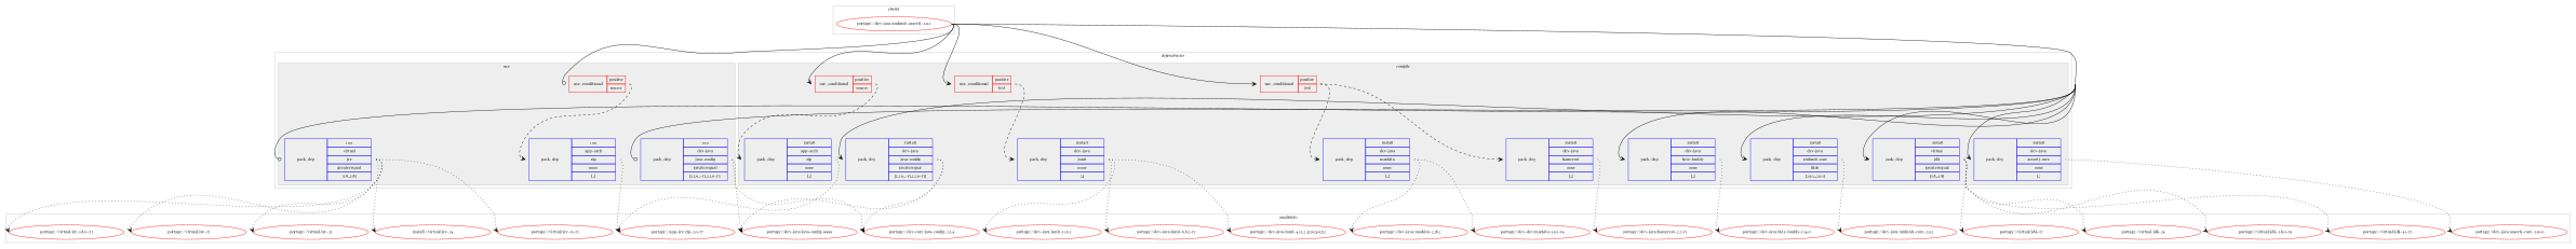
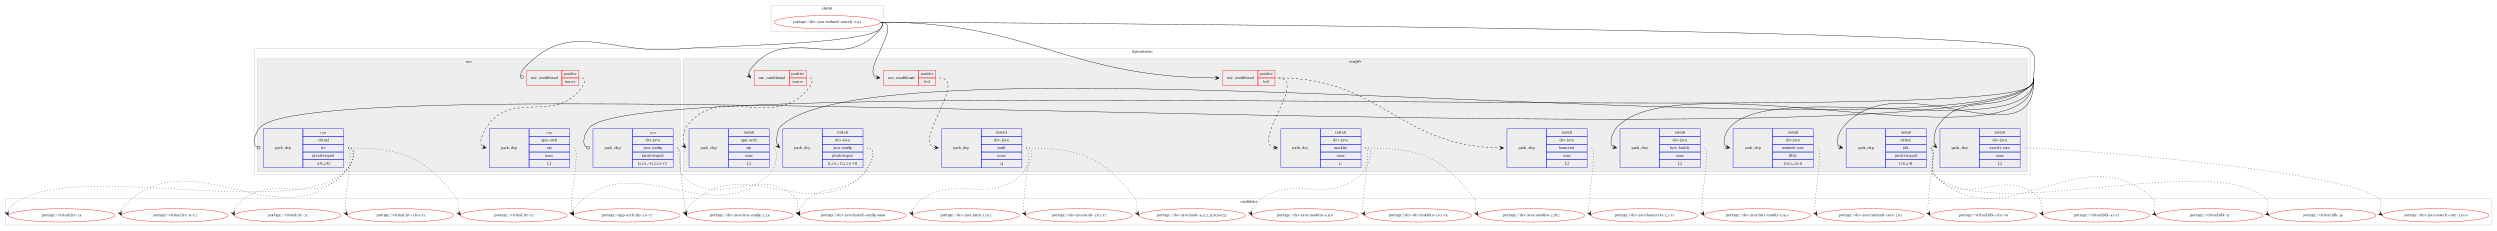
  digraph {
    compound=true
    concentrate=true
    fontname="Playfair Display"
    fontsize=10
    newrank=true
    rankdir=TB
    ranksep=1.5
    node [color=red fontname="Playfair Display" fontsize=10]
    edge [arrowhead=vee fontname="Playfair Display" headport=w style=dotted tailport=e weight=100]
    n1 [label="portage://dev-java/xmlunit-assertj-2.9.1" width=4]
    n2 [color=blue label=<<TABLE BORDER="0" CELLBORDER="1" CELLSPACING="0" CELLPADDING="4" WIDTH="220"><TR><TD ROWSPAN="6" CELLPADDING="30">pack_dep</TD></TR><TR><TD WIDTH="110">install</TD></TR><TR><TD>app-arch</TD></TR><TR><TD>zip</TD></TR><TR><TD>none</TD></TR><TR><TD>[,,]</TD></TR></TABLE>> shape=none]
    n3 [label=<<TABLE BORDER="0" CELLBORDER="1" CELLSPACING="0" CELLPADDING="4"><TR><TD ROWSPAN="3" CELLPADDING="10">use_conditional</TD></TR><TR><TD>positive</TD></TR><TR><TD>source</TD></TR></TABLE>> shape=none]
    n4 [color=blue label=<<TABLE BORDER="0" CELLBORDER="1" CELLSPACING="0" CELLPADDING="4" WIDTH="220"><TR><TD ROWSPAN="6" CELLPADDING="30">pack_dep</TD></TR><TR><TD WIDTH="110">install</TD></TR><TR><TD>dev-java</TD></TR><TR><TD>java-config</TD></TR><TR><TD>greaterequal</TD></TR><TR><TD>[2.2.0,,-r3,2.2.0-r3]</TD></TR></TABLE>> shape=none]
    n5 [color=blue label=<<TABLE BORDER="0" CELLBORDER="1" CELLSPACING="0" CELLPADDING="4" WIDTH="220"><TR><TD ROWSPAN="6" CELLPADDING="30">pack_dep</TD></TR><TR><TD WIDTH="110">install</TD></TR><TR><TD>dev-java</TD></TR><TR><TD>hamcrest</TD></TR><TR><TD>none</TD></TR><TR><TD>[,,]</TD></TR></TABLE>> shape=none]
    n6 [color=blue label=<<TABLE BORDER="0" CELLBORDER="1" CELLSPACING="0" CELLPADDING="4" WIDTH="220"><TR><TD ROWSPAN="6" CELLPADDING="30">pack_dep</TD></TR><TR><TD WIDTH="110">install</TD></TR><TR><TD>dev-java</TD></TR><TR><TD>mockito</TD></TR><TR><TD>none</TD></TR><TR><TD>[,,]</TD></TR></TABLE>> shape=none]
    n7 [label=<<TABLE BORDER="0" CELLBORDER="1" CELLSPACING="0" CELLPADDING="4"><TR><TD ROWSPAN="3" CELLPADDING="10">use_conditional</TD></TR><TR><TD>positive</TD></TR><TR><TD>test</TD></TR></TABLE>> shape=none]
    n8 [color=blue label=<<TABLE BORDER="0" CELLBORDER="1" CELLSPACING="0" CELLPADDING="4" WIDTH="220"><TR><TD ROWSPAN="6" CELLPADDING="30">pack_dep</TD></TR><TR><TD WIDTH="110">install</TD></TR><TR><TD>dev-java</TD></TR><TR><TD>junit</TD></TR><TR><TD>none</TD></TR><TR><TD>[,,]</TD></TR></TABLE>> shape=none]
    n9 [label=<<TABLE BORDER="0" CELLBORDER="1" CELLSPACING="0" CELLPADDING="4"><TR><TD ROWSPAN="3" CELLPADDING="10">use_conditional</TD></TR><TR><TD>positive</TD></TR><TR><TD>test</TD></TR></TABLE>> shape=none]
    n10 [color=blue label=<<TABLE BORDER="0" CELLBORDER="1" CELLSPACING="0" CELLPADDING="4" WIDTH="220"><TR><TD ROWSPAN="6" CELLPADDING="30">pack_dep</TD></TR><TR><TD WIDTH="110">install</TD></TR><TR><TD>dev-java</TD></TR><TR><TD>assertj-core</TD></TR><TR><TD>none</TD></TR><TR><TD>[,,]</TD></TR></TABLE>> shape=none]
    n11 [color=blue label=<<TABLE BORDER="0" CELLBORDER="1" CELLSPACING="0" CELLPADDING="4" WIDTH="220"><TR><TD ROWSPAN="6" CELLPADDING="30">pack_dep</TD></TR><TR><TD WIDTH="110">install</TD></TR><TR><TD>dev-java</TD></TR><TR><TD>byte-buddy</TD></TR><TR><TD>none</TD></TR><TR><TD>[,,]</TD></TR></TABLE>> shape=none]
    n12 [color=blue label=<<TABLE BORDER="0" CELLBORDER="1" CELLSPACING="0" CELLPADDING="4" WIDTH="220"><TR><TD ROWSPAN="6" CELLPADDING="30">pack_dep</TD></TR><TR><TD WIDTH="110">install</TD></TR><TR><TD>dev-java</TD></TR><TR><TD>xmlunit-core</TD></TR><TR><TD>tilde</TD></TR><TR><TD>[2.9.1,,,2.9.1]</TD></TR></TABLE>> shape=none]
    n13 [color=blue label=<<TABLE BORDER="0" CELLBORDER="1" CELLSPACING="0" CELLPADDING="4" WIDTH="220"><TR><TD ROWSPAN="6" CELLPADDING="30">pack_dep</TD></TR><TR><TD WIDTH="110">install</TD></TR><TR><TD>virtual</TD></TR><TR><TD>jdk</TD></TR><TR><TD>greaterequal</TD></TR><TR><TD>[1.8,,,1.8]</TD></TR></TABLE>> shape=none]
    n14 [color=blue label=<<TABLE BORDER="0" CELLBORDER="1" CELLSPACING="0" CELLPADDING="4" WIDTH="220"><TR><TD ROWSPAN="6" CELLPADDING="30">pack_dep</TD></TR><TR><TD WIDTH="110">run</TD></TR><TR><TD>app-arch</TD></TR><TR><TD>zip</TD></TR><TR><TD>none</TD></TR><TR><TD>[,,]</TD></TR></TABLE>> shape=none]
    n15 [label=<<TABLE BORDER="0" CELLBORDER="1" CELLSPACING="0" CELLPADDING="4"><TR><TD ROWSPAN="3" CELLPADDING="10">use_conditional</TD></TR><TR><TD>positive</TD></TR><TR><TD>source</TD></TR></TABLE>> shape=none]
    n16 [color=blue label=<<TABLE BORDER="0" CELLBORDER="1" CELLSPACING="0" CELLPADDING="4" WIDTH="220"><TR><TD ROWSPAN="6" CELLPADDING="30">pack_dep</TD></TR><TR><TD WIDTH="110">run</TD></TR><TR><TD>dev-java</TD></TR><TR><TD>java-config</TD></TR><TR><TD>greaterequal</TD></TR><TR><TD>[2.2.0,,-r3,2.2.0-r3]</TD></TR></TABLE>> shape=none]
    n17 [color=blue label=<<TABLE BORDER="0" CELLBORDER="1" CELLSPACING="0" CELLPADDING="4" WIDTH="220"><TR><TD ROWSPAN="6" CELLPADDING="30">pack_dep</TD></TR><TR><TD WIDTH="110">run</TD></TR><TR><TD>virtual</TD></TR><TR><TD>jre</TD></TR><TR><TD>greaterequal</TD></TR><TR><TD>[1.8,,,1.8]</TD></TR></TABLE>> shape=none]
    n18 [label="portage://dev-java/hamcrest-2.2-r1" width=4]
-   n19 [label="portage://app-jre/zip-3.0-r7" width=4]
+   n19 [label="portage://app-arch/zip-3.0-r7" width=4]
+   n20 [label="portage://dev-java/mockito-4.11.0" width=4]
    n21 [label="portage://dev-java/mockito-2.28.2" width=4]
    n22 [label="portage://dev-dev/mockito-1.9.5-r4" width=4]
    n23 [label="portage://dev-java/junit-5.10.2" width=4]
    n24 [label="portage://dev-java/junit-4.13.2_p20240222" width=4]
-   n25 [label="portage://dev-java/junit-6.8.2-r2" width=4]
+   n25 [label="portage://dev-java/junit-3.8.2-r2" width=4]
    n26 [label="portage://dev-java/assertj-core-3.10.0" width=4]
    n27 [label="portage://dev-java/byte-buddy-1.14.0" width=4]
-   n28 [label="portage://dev-java/java-config-9999" width=4]
-   n29 [label="portage://dev-core/java-config-2.3.4" width=4]
-   n30 [label="portage://dev-java/xmlunit-core-2.9.2" width=4]
+   n28 [label="portage://dev-java/install-config-9999" width=4]
+   n29 [label="portage://dev-java/java-config-2.3.4" width=4]
+   n30 [label="portage://dev-java/xmlunit-core-2.9.1" width=4]
    n31 [label="portage://virtual/jdk-24" width=4]
    n32 [label="portage://virtual/jdk-17" width=4]
    n33 [label="portage://virtual/jdk-41-r2" width=4]
    n34 [label="portage://virtual/jdk-1.8.0-r9" width=4]
-   n35 [label="install://virtual/jre-24" width=4]
+   n35 [label="portage://virtual/jre-24" width=4]
    n36 [label="portage://virtual/jre-21" width=4]
    n37 [label="portage://virtual/jre-17" width=4]
    n38 [label="portage://virtual/jre-11-r2" width=4]
    n39 [label="portage://virtual/jre-1.8.0-r3" width=4]
    subgraph cluster_1 {
      color=gray
      label=<<i>ebuild</i>>
      n1
    }
    subgraph cluster_2 {
      color=gray
      label=<<i>dependencies</i>>
      subgraph cluster_3 {
        color=gray
        fillcolor="#eeeeee"
        label=<<i>compile</i>>
        style=filled
        subgraph sub_4 {
          color=gray
          fillcolor="#eeeeee"
          label=<<i>compile</i>>
          style=filled
          n3
          subgraph sub_5 {
            color=gray
            fillcolor="#eeeeee"
            label=<<i>compile</i>>
            style=filled
            n2
          }
        }
        subgraph sub_6 {
          color=gray
          fillcolor="#eeeeee"
          label=<<i>compile</i>>
          style=filled
          n4
        }
        subgraph sub_7 {
          color=gray
          fillcolor="#eeeeee"
          label=<<i>compile</i>>
          style=filled
          n7
          subgraph sub_8 {
            color=gray
            fillcolor="#eeeeee"
            label=<<i>compile</i>>
            style=filled
            n5
          }
          subgraph sub_9 {
            color=gray
            fillcolor="#eeeeee"
            label=<<i>compile</i>>
            style=filled
            n6
          }
        }
        subgraph sub_10 {
          color=gray
          fillcolor="#eeeeee"
          label=<<i>compile</i>>
          style=filled
          n9
          subgraph sub_11 {
            color=gray
            fillcolor="#eeeeee"
            label=<<i>compile</i>>
            style=filled
            n8
          }
        }
        subgraph sub_12 {
          color=gray
          fillcolor="#eeeeee"
          label=<<i>compile</i>>
          style=filled
          n10
        }
        subgraph sub_13 {
          color=gray
          fillcolor="#eeeeee"
          label=<<i>compile</i>>
          style=filled
          n11
        }
        subgraph sub_14 {
          color=gray
          fillcolor="#eeeeee"
          label=<<i>compile</i>>
          style=filled
          n12
        }
        subgraph sub_15 {
          color=gray
          fillcolor="#eeeeee"
          label=<<i>compile</i>>
          style=filled
          n13
        }
      }
      subgraph cluster_16 {
        color=gray
        fillcolor="#eeeeee"
        label=<<i>compile and run</i>>
        style=filled
      }
      subgraph cluster_17 {
        color=gray
        fillcolor="#eeeeee"
        label=<<i>run</i>>
        style=filled
        subgraph sub_18 {
          color=gray
          fillcolor="#eeeeee"
          label=<<i>run</i>>
          style=filled
          n15
          subgraph sub_19 {
            color=gray
            fillcolor="#eeeeee"
            label=<<i>run</i>>
            style=filled
            n14
          }
        }
        subgraph sub_20 {
          color=gray
          fillcolor="#eeeeee"
          label=<<i>run</i>>
          style=filled
          n16
        }
        subgraph sub_21 {
          color=gray
          fillcolor="#eeeeee"
          label=<<i>run</i>>
          style=filled
          n17
        }
      }
    }
    subgraph cluster_22 {
      color=gray
      label=<<i>candidates</i>>
      rank=same
      subgraph sub_23 {
        color=black
        label=<<i>candidates</i>>
        nodesep=1
        rank=same
        n18
      }
      subgraph sub_24 {
        color=black
        label=<<i>candidates</i>>
        nodesep=1
        rank=same
        n19
      }
      subgraph sub_25 {
        color=black
        label=<<i>candidates</i>>
        nodesep=1
        rank=same
+       n20
        n21
        n22
      }
      subgraph sub_26 {
        color=black
        label=<<i>candidates</i>>
        nodesep=1
        rank=same
        n23
        n24
        n25
      }
      subgraph sub_27 {
        color=black
        label=<<i>candidates</i>>
        nodesep=1
        rank=same
        n26
      }
      subgraph sub_28 {
        color=black
        label=<<i>candidates</i>>
        nodesep=1
        rank=same
        n27
      }
      subgraph sub_29 {
        color=black
        label=<<i>candidates</i>>
        nodesep=1
        rank=same
        n28
        n29
      }
      subgraph sub_30 {
        color=black
        label=<<i>candidates</i>>
        nodesep=1
        rank=same
        n30
      }
      subgraph sub_31 {
        color=black
        label=<<i>candidates</i>>
        nodesep=1
        rank=same
        n31
        n32
        n33
        n34
      }
      subgraph sub_32 {
        color=black
        label=<<i>candidates</i>>
        nodesep=1
        rank=same
        n19
      }
      subgraph sub_33 {
        color=black
        label=<<i>candidates</i>>
        nodesep=1
        rank=same
        n28
        n29
      }
      subgraph sub_34 {
        color=black
        label=<<i>candidates</i>>
        nodesep=1
        rank=same
        n35
        n36
        n37
        n38
        n39
      }
    }
    n1 -> n3 [style=solid weight=20]
    n1 -> n4 [style=solid weight=20]
    n1 -> n7 [style=solid weight=20]
    n1 -> n9 [style=solid weight=20]
    n1 -> n10 [style=solid weight=20]
    n1 -> n11 [style=solid weight=20]
    n1 -> n12 [style=solid weight=20]
    n1 -> n13 [style=solid weight=20]
    n1 -> n15 [arrowhead=odot style=solid weight=20]
    n1 -> n16 [arrowhead=odot style=solid weight=20]
    n1 -> n17 [arrowhead=odot style=solid weight=20]
    n2 -> n19
    n3 -> n2 [style=dashed weight=20]
    n4 -> n28
    n4 -> n29
    n5 -> n18
+   n6 -> n20
    n6 -> n21
    n6 -> n22
    n7 -> n5 [style=dashed weight=20]
    n7 -> n6 [style=dashed weight=20]
    n8 -> n23
    n8 -> n24
    n8 -> n25
    n9 -> n8 [style=dashed weight=20]
    n10 -> n26
    n11 -> n27
    n12 -> n30
    n13 -> n31
    n13 -> n32
    n13 -> n33
    n13 -> n34
    n14 -> n19
    n15 -> n14 [style=dashed weight=20]
    n16 -> n28
    n16 -> n29
    n17 -> n35
    n17 -> n36
    n17 -> n37
    n17 -> n38
    n17 -> n39
  }
